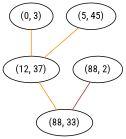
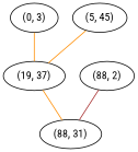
  graph {
    fontname="Roboto Condensed"
    node [fontname="Roboto Condensed"]
    edge [color=darkorange fontname="Roboto Condensed" weight=1]
    n1 [label="(0, 3)"]
-   "(19, 37)" [label="(12, 37)"]
-   "(88, 33)"
+   "(19, 37)"
+   "(88, 33)" [label="(88, 31)"]
    "(5, 45)"
    "(88, 2)"
    n1 -- "(19, 37)" [weight=4]
    "(19, 37)" -- "(88, 33)"
    "(5, 45)" -- "(19, 37)"
    "(88, 2)" -- "(88, 33)" [color=brown]
  }
